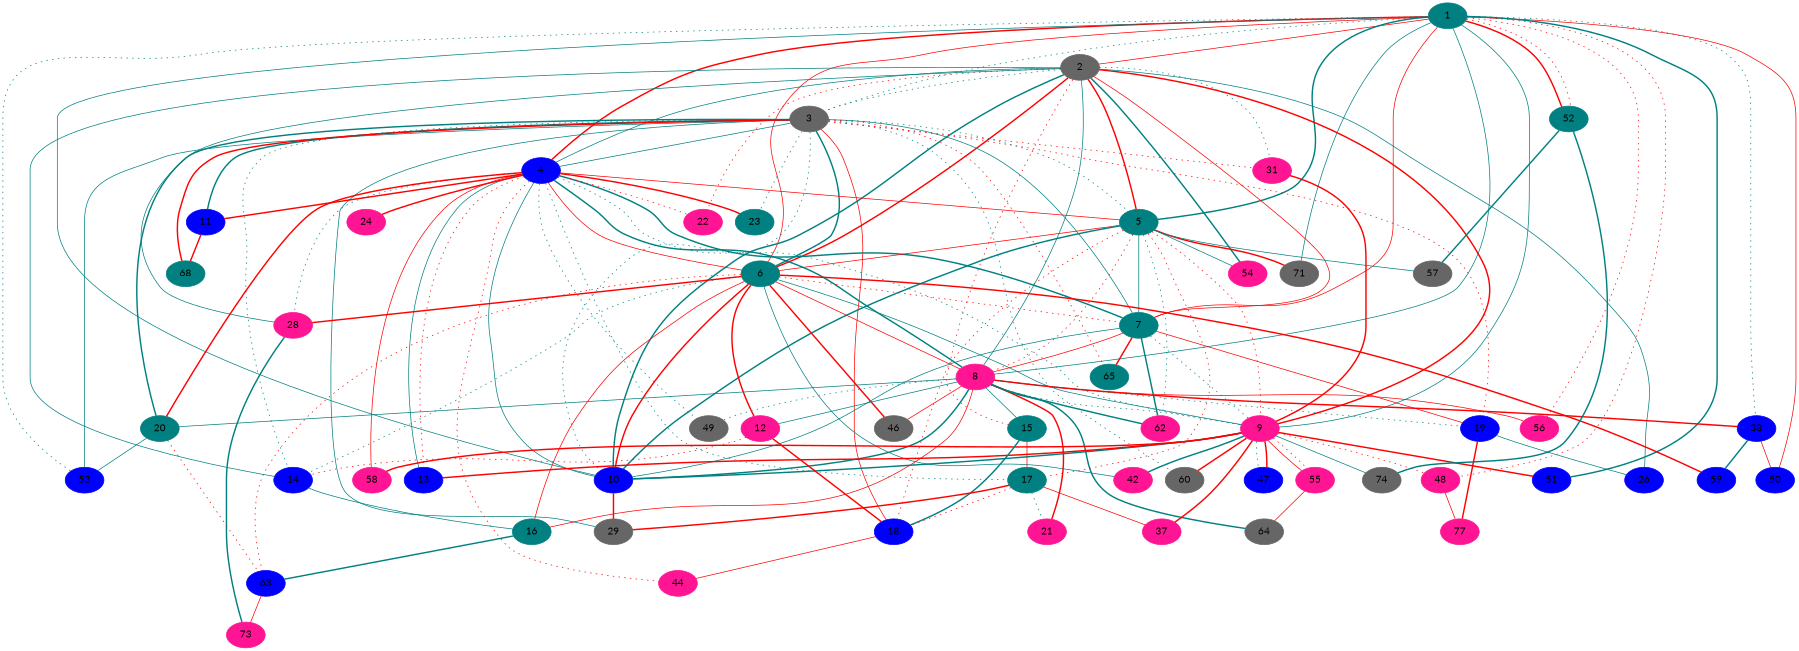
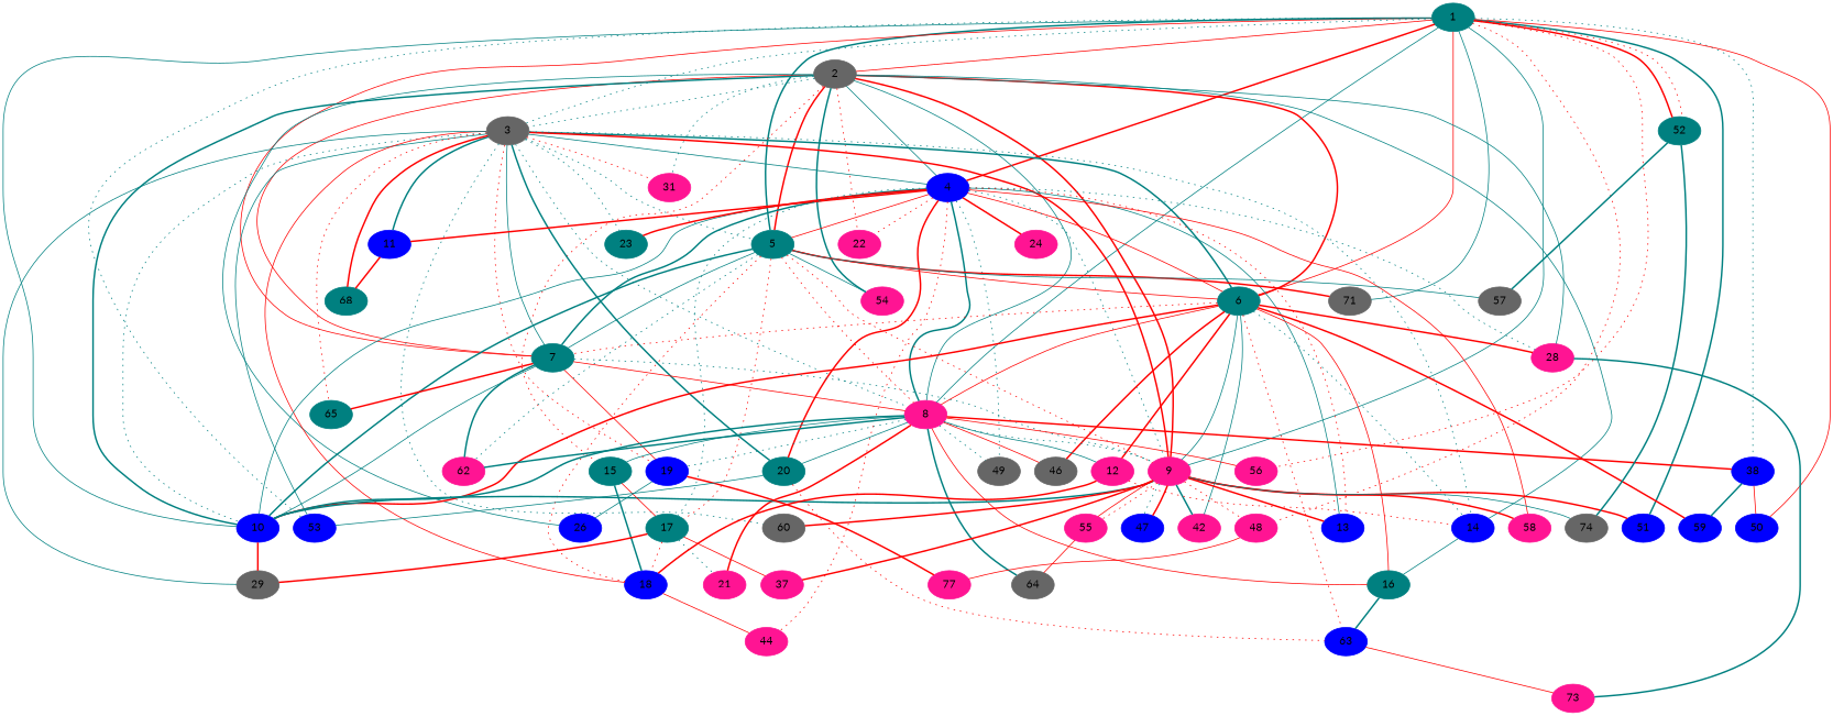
  graph {
    fontname=Lato
    node [color=deeppink fontname=Lato style=filled]
    edge [color=red fontname=Lato style=solid]
    1 [color=teal super="+40"]
    2 [color=gray40 super="+67"]
    3 [color=gray40 super="+25"]
    4 [color=blue super="+41"]
    5 [color=teal super="+72"]
    6 [color=teal super="+69"]
    7 [color=teal super="+75"]
    8 [super="+33"]
    9 [super="+30"]
    10 [color=blue]
    38 [color=blue]
    48
    50 [color=blue]
    51 [color=blue]
    52 [color=teal]
    53 [color=blue super="+76"]
    56
    71 [color=gray40]
    14 [color=blue super="+36"]
    15 [color=teal]
    22
    26 [color=blue]
    28 [super="+43"]
    31
    54
    11 [color=blue]
    18 [color=blue super="+32"]
    19 [color=blue super="+35"]
    20 [color=teal super="+27"]
    23 [color=teal]
    29 [color=gray40 super="+45"]
    60 [color=gray40]
    65 [color=teal]
    68 [color=teal]
    13 [color=blue super="+34"]
    17 [color=teal super="+61"]
    24
    44
    49 [color=gray40]
    58
    57 [color=gray40]
    62
    12 [super="+66"]
    16 [color=teal super="+39"]
    42
    46 [color=gray40]
    59 [color=blue]
    63 [color=blue super="+70"]
    21
    64 [color=gray40]
    37
    47 [color=blue]
    55
    74 [color=gray40]
    77
    73
    1 -- 2
    1 -- 3 [color=teal style=dotted]
    1 -- 4 [style=bold]
    1 -- 5 [color=teal style=bold]
    1 -- 6
    1 -- 7
    1 -- 8 [color=teal weight=2]
    1 -- 9 [color=teal]
    1 -- 10 [color=teal]
    1 -- 38 [color=teal style=dotted]
    1 -- 48 [style=dotted]
    1 -- 50
    1 -- 51 [color=teal style=bold]
    1 -- 52 [style=bold]
    1 -- 52 [style=dotted]
    1 -- 53 [color=teal style=dotted]
    1 -- 56 [style=dotted]
    1 -- 71 [color=teal]
    2 -- 3 [color=teal style=dotted]
    2 -- 4 [color=teal]
    2 -- 5 [style=bold]
    2 -- 6 [style=bold]
    2 -- 7
    2 -- 8 [color=teal]
    2 -- 9 [style=bold]
    2 -- 10 [color=teal style=bold]
    2 -- 14 [color=teal]
    2 -- 15 [style=dotted]
    2 -- 22 [style=dotted]
    2 -- 26 [color=teal]
    2 -- 28 [color=teal]
    2 -- 31 [color=teal style=dotted]
    2 -- 54 [color=teal style=bold]
    3 -- 4 [color=teal]
    3 -- 5 [color=teal style=dotted]
    3 -- 6 [color=teal style=bold]
    3 -- 7 [color=teal]
-   31 -- 9 [style=bold]
+   3 -- 8 [color=teal style=dotted]
+   3 -- 9 [style=bold]
    3 -- 10 [color=teal style=dotted weight=2]
    3 -- 53 [color=teal]
    3 -- 14 [color=teal style=dotted]
    3 -- 31 [style=dotted]
    3 -- 11 [color=teal style=bold]
    3 -- 18
    3 -- 19 [style=dotted]
    3 -- 20 [color=teal style=bold]
    3 -- 23 [color=teal style=dotted]
    3 -- 29 [color=teal]
    3 -- 60 [color=teal style=dotted]
    3 -- 65 [style=dotted]
    3 -- 68 [style=bold]
    4 -- 5
    4 -- 6
    4 -- 7 [color=teal style=bold]
    4 -- 8 [color=teal style=bold]
    4 -- 9 [color=teal style=dotted weight=2]
    4 -- 10 [color=teal]
    4 -- 22 [style=dotted]
    4 -- 28 [color=teal style=dotted]
    4 -- 11 [style=bold]
    4 -- 20 [style=bold]
    4 -- 23 [style=bold]
    4 -- 13 [color=teal]
    4 -- 13 [style=dotted]
    4 -- 17 [color=teal style=dotted]
    4 -- 24 [style=bold]
    4 -- 44 [style=dotted]
    4 -- 49 [color=teal style=dotted]
    4 -- 58
    5 -- 6
    5 -- 7 [color=teal]
    5 -- 8 [style=dotted]
    5 -- 9 [style=dotted]
    5 -- 10 [color=teal style=bold]
    5 -- 71 [style=bold]
    5 -- 54 [color=teal]
    5 -- 18 [style=dotted]
    5 -- 17 [style=dotted]
    5 -- 57 [color=teal]
    5 -- 62 [color=teal style=dotted]
    6 -- 7 [style=dotted]
    6 -- 8
    6 -- 9 [color=teal weight=2]
    6 -- 10 [style=bold]
    6 -- 14 [color=teal style=dotted]
    6 -- 28 [style=bold]
    6 -- 12 [style=bold]
    6 -- 16
    6 -- 42 [color=teal]
    6 -- 46 [style=bold]
    6 -- 59 [style=bold]
    6 -- 63 [style=dotted]
    7 -- 8
    7 -- 9 [color=teal style=dotted]
    7 -- 10 [color=teal]
    7 -- 19
    7 -- 65 [style=bold]
    7 -- 62 [color=teal style=bold]
    8 -- 9 [color=teal style=dotted weight=2]
    8 -- 10 [color=teal style=bold]
    8 -- 38 [style=bold]
    8 -- 56
    8 -- 15 [color=teal]
    8 -- 19 [color=teal style=dotted]
    8 -- 20 [color=teal]
    8 -- 49 [color=teal style=dotted]
    8 -- 62 [color=teal style=bold]
    8 -- 12 [color=teal]
    8 -- 16
    8 -- 46
    8 -- 21 [style=bold]
    8 -- 64 [color=teal style=bold]
    9 -- 10 [color=teal style=bold]
    9 -- 48 [style=dotted]
    9 -- 51 [style=bold]
    9 -- 60 [style=bold]
    9 -- 13 [style=bold]
    9 -- 58 [style=bold]
    9 -- 42 [color=teal style=bold]
    9 -- 37 [style=bold]
    9 -- 47 [color=teal style=dotted]
    9 -- 47 [style=bold]
    9 -- 55
    9 -- 55 [style=dotted]
    9 -- 74 [color=teal]
    10 -- 29 [style=bold]
    38 -- 50
    38 -- 59 [color=teal style=bold]
    48 -- 77
    52 -- 57 [color=teal style=bold]
    52 -- 74 [color=teal style=bold]
    14 -- 16 [color=teal]
    15 -- 18 [color=teal style=bold]
    15 -- 17
    28 -- 73 [color=teal style=bold]
    11 -- 68 [style=bold]
    18 -- 44
    19 -- 26 [color=teal]
    19 -- 77 [style=bold]
    20 -- 53 [color=teal]
    20 -- 63 [style=dotted]
    17 -- 18 [style=dotted]
    17 -- 29 [style=bold]
    17 -- 21 [color=teal style=dotted]
    17 -- 37
    12 -- 14 [style=dotted]
    12 -- 18 [style=bold]
    16 -- 63 [color=teal style=bold]
    63 -- 73
    55 -- 64
  }
